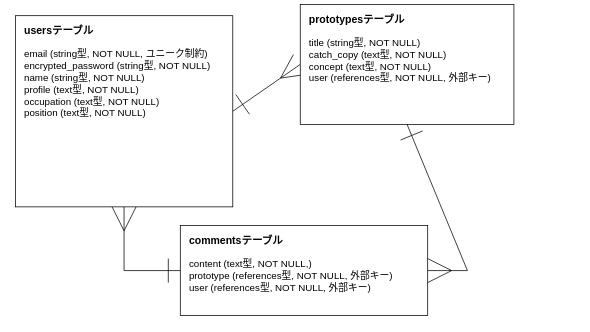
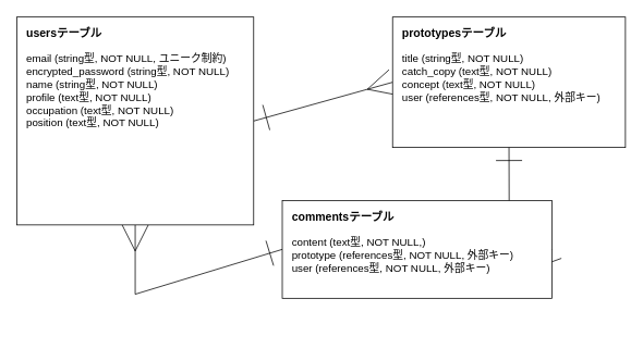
  <mxCell id="0" />
  <mxCell id="1" parent="0" />
  <mxCell id="2" style="edgeStyle=none;html=1;exitX=1;exitY=0.5;exitDx=0;exitDy=0;entryX=0;entryY=0.5;entryDx=0;entryDy=0;endArrow=ERmany;endFill=0;endSize=30;startSize=30;startArrow=ERone;startFill=0;rounded=0;" edge="1" parent="1" source="4" target="5"><mxGeometry relative="1" as="geometry" /></mxCell>
  <mxCell id="3" style="edgeStyle=none;html=1;exitX=0.5;exitY=1;exitDx=0;exitDy=0;startArrow=ERmany;startFill=0;endArrow=ERone;endFill=0;startSize=30;endSize=30;entryX=0;entryY=0.5;entryDx=0;entryDy=0;rounded=0;" edge="1" parent="1" source="4" target="7"><mxGeometry relative="1" as="geometry"><mxPoint x="165" y="380" as="targetPoint" /><Array as="points"><mxPoint x="165" y="360" /></Array></mxGeometry></mxCell>
  <mxCell id="4" value="&lt;span style=&quot;border-color: var(--border-color); background-color: initial;&quot;&gt;&lt;b style=&quot;border-color: var(--border-color); font-size: 14px;&quot;&gt;usersテーブル&lt;/b&gt;&lt;br style=&quot;border-color: var(--border-color);&quot;&gt;&lt;br style=&quot;border-color: var(--border-color);&quot;&gt;email (string型, NOT NULL, ユニーク制約)&lt;br style=&quot;border-color: var(--border-color);&quot;&gt;encrypted_password (string型, NOT NULL)&lt;br style=&quot;border-color: var(--border-color);&quot;&gt;name&amp;nbsp;&lt;/span&gt;&lt;span style=&quot;&quot;&gt;(string型, NOT NULL)&lt;br&gt;profile (text型, NOT NULL)&lt;br&gt;occupation&amp;nbsp;&lt;/span&gt;(text型, NOT NULL)&lt;br&gt;&lt;span style=&quot;&quot;&gt;position&amp;nbsp;&lt;/span&gt;(text型, NOT NULL)&lt;span style=&quot;&quot;&gt;&lt;br&gt;&lt;/span&gt;" style="rounded=0;whiteSpace=wrap;html=1;labelBackgroundColor=none;labelBorderColor=none;strokeColor=default;fontSize=13;fontColor=none;verticalAlign=top;align=left;spacingLeft=10;spacingTop=5;" parent="1" vertex="1"><mxGeometry x="20" y="20" width="290" height="255" as="geometry" /></mxCell>
- <mxCell id="5" value="&lt;span style=&quot;border-color: var(--border-color); background-color: initial;&quot;&gt;&lt;b style=&quot;border-color: var(--border-color); font-size: 14px;&quot;&gt;prototypesテーブル&lt;/b&gt;&lt;br style=&quot;border-color: var(--border-color);&quot;&gt;&lt;br style=&quot;border-color: var(--border-color);&quot;&gt;title (string型, NOT NULL)&lt;br style=&quot;border-color: var(--border-color);&quot;&gt;catch_copy (text型, NOT NULL)&lt;br style=&quot;border-color: var(--border-color);&quot;&gt;concept&amp;nbsp;&lt;/span&gt;&lt;span style=&quot;&quot;&gt;(text型, NOT NULL)&lt;br&gt;user (references型, NOT NULL, 外部キー)&lt;/span&gt;&lt;span style=&quot;&quot;&gt;&lt;br&gt;&lt;/span&gt;" style="rounded=0;whiteSpace=wrap;html=1;labelBackgroundColor=none;labelBorderColor=none;strokeColor=default;fontSize=13;fontColor=none;verticalAlign=top;align=left;spacingLeft=10;spacingTop=5;" parent="1" vertex="1"><mxGeometry x="400" y="5" width="285" height="160" as="geometry" /></mxCell>
+ <mxCell id="5" value="&lt;span style=&quot;border-color: var(--border-color); background-color: initial;&quot;&gt;&lt;b style=&quot;border-color: var(--border-color); font-size: 14px;&quot;&gt;prototypesテーブル&lt;/b&gt;&lt;br style=&quot;border-color: var(--border-color);&quot;&gt;&lt;br style=&quot;border-color: var(--border-color);&quot;&gt;title (string型, NOT NULL)&lt;br style=&quot;border-color: var(--border-color);&quot;&gt;catch_copy (text型, NOT NULL)&lt;br style=&quot;border-color: var(--border-color);&quot;&gt;concept&amp;nbsp;&lt;/span&gt;&lt;span style=&quot;&quot;&gt;(text型, NOT NULL)&lt;br&gt;user (references型, NOT NULL, 外部キー)&lt;/span&gt;&lt;span style=&quot;&quot;&gt;&lt;br&gt;&lt;/span&gt;" style="rounded=0;whiteSpace=wrap;html=1;labelBackgroundColor=none;labelBorderColor=none;strokeColor=default;fontSize=13;fontColor=none;verticalAlign=top;align=left;spacingLeft=10;spacingTop=5;" parent="1" vertex="1"><mxGeometry x="480" y="20" width="285" height="160" as="geometry" /></mxCell>
  <mxCell id="6" style="edgeStyle=none;rounded=0;html=1;exitX=1;exitY=0.5;exitDx=0;exitDy=0;entryX=0.5;entryY=1;entryDx=0;entryDy=0;startArrow=ERmany;startFill=0;endArrow=ERone;endFill=0;startSize=30;endSize=30;" edge="1" parent="1" source="7" target="5"><mxGeometry relative="1" as="geometry"><Array as="points"><mxPoint x="623" y="360" /></Array></mxGeometry></mxCell>
- <mxCell id="7" value="&lt;span style=&quot;border-color: var(--border-color); background-color: initial;&quot;&gt;&lt;b style=&quot;border-color: var(--border-color); font-size: 14px;&quot;&gt;commentsテーブル&lt;/b&gt;&lt;br style=&quot;border-color: var(--border-color);&quot;&gt;&lt;br style=&quot;border-color: var(--border-color);&quot;&gt;content (text型, NOT NULL,)&lt;br style=&quot;border-color: var(--border-color);&quot;&gt;prototype (references型, NOT NULL, 外部キー)&lt;br style=&quot;border-color: var(--border-color);&quot;&gt;user&amp;nbsp;&lt;/span&gt;&lt;span style=&quot;&quot;&gt;(references型, NOT NULL, 外部キー)&lt;br&gt;&lt;/span&gt;&lt;span style=&quot;&quot;&gt;&lt;br&gt;&lt;/span&gt;" style="rounded=0;whiteSpace=wrap;html=1;labelBackgroundColor=none;labelBorderColor=none;strokeColor=default;fontSize=13;fontColor=none;verticalAlign=top;align=left;spacingLeft=10;spacingTop=5;" parent="1" vertex="1"><mxGeometry x="240" y="300" width="330" height="120" as="geometry" /></mxCell>
+ <mxCell id="7" value="&lt;span style=&quot;border-color: var(--border-color); background-color: initial;&quot;&gt;&lt;b style=&quot;border-color: var(--border-color); font-size: 14px;&quot;&gt;commentsテーブル&lt;/b&gt;&lt;br style=&quot;border-color: var(--border-color);&quot;&gt;&lt;br style=&quot;border-color: var(--border-color);&quot;&gt;content (text型, NOT NULL,)&lt;br style=&quot;border-color: var(--border-color);&quot;&gt;prototype (references型, NOT NULL, 外部キー)&lt;br style=&quot;border-color: var(--border-color);&quot;&gt;user&amp;nbsp;&lt;/span&gt;&lt;span style=&quot;&quot;&gt;(references型, NOT NULL, 外部キー)&lt;br&gt;&lt;/span&gt;&lt;span style=&quot;&quot;&gt;&lt;br&gt;&lt;/span&gt;" style="rounded=0;whiteSpace=wrap;html=1;labelBackgroundColor=none;labelBorderColor=none;strokeColor=default;fontSize=13;fontColor=none;verticalAlign=top;align=left;spacingLeft=10;spacingTop=5;" parent="1" vertex="1"><mxGeometry x="345" y="245" width="330" height="120" as="geometry" /></mxCell>
